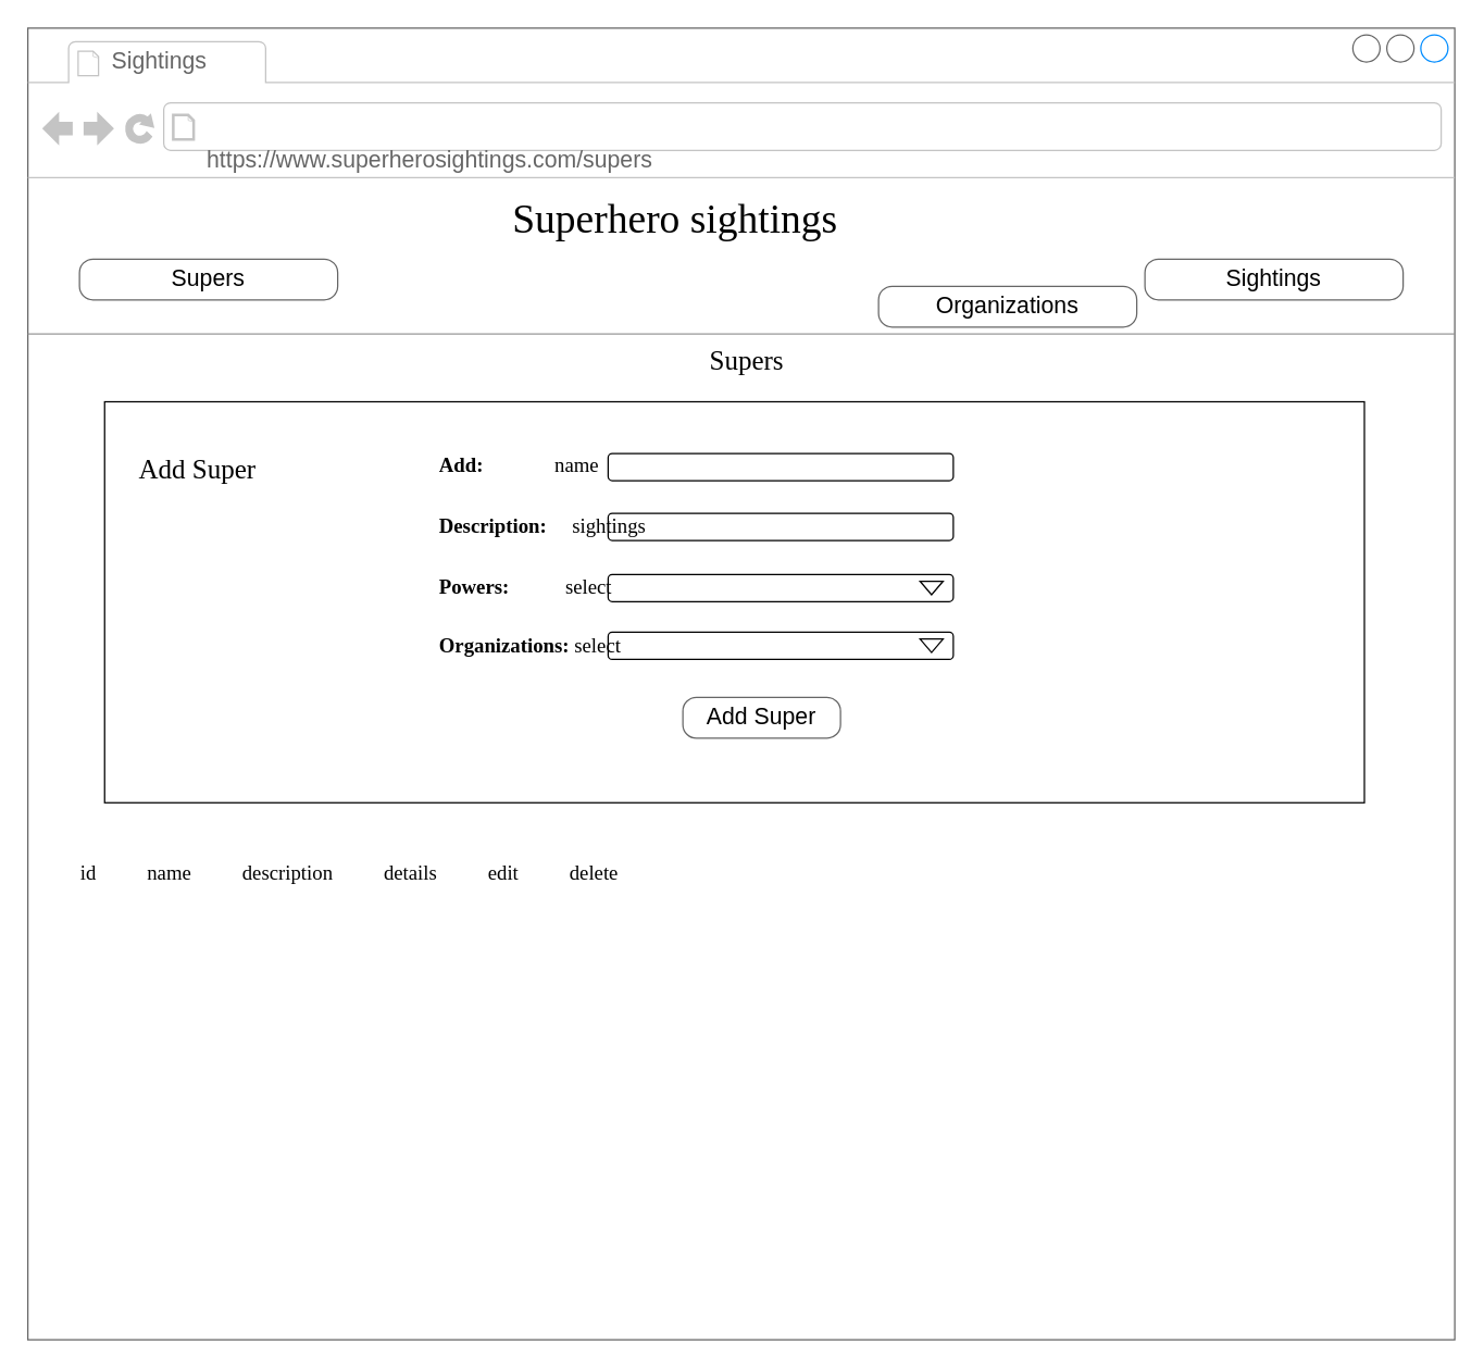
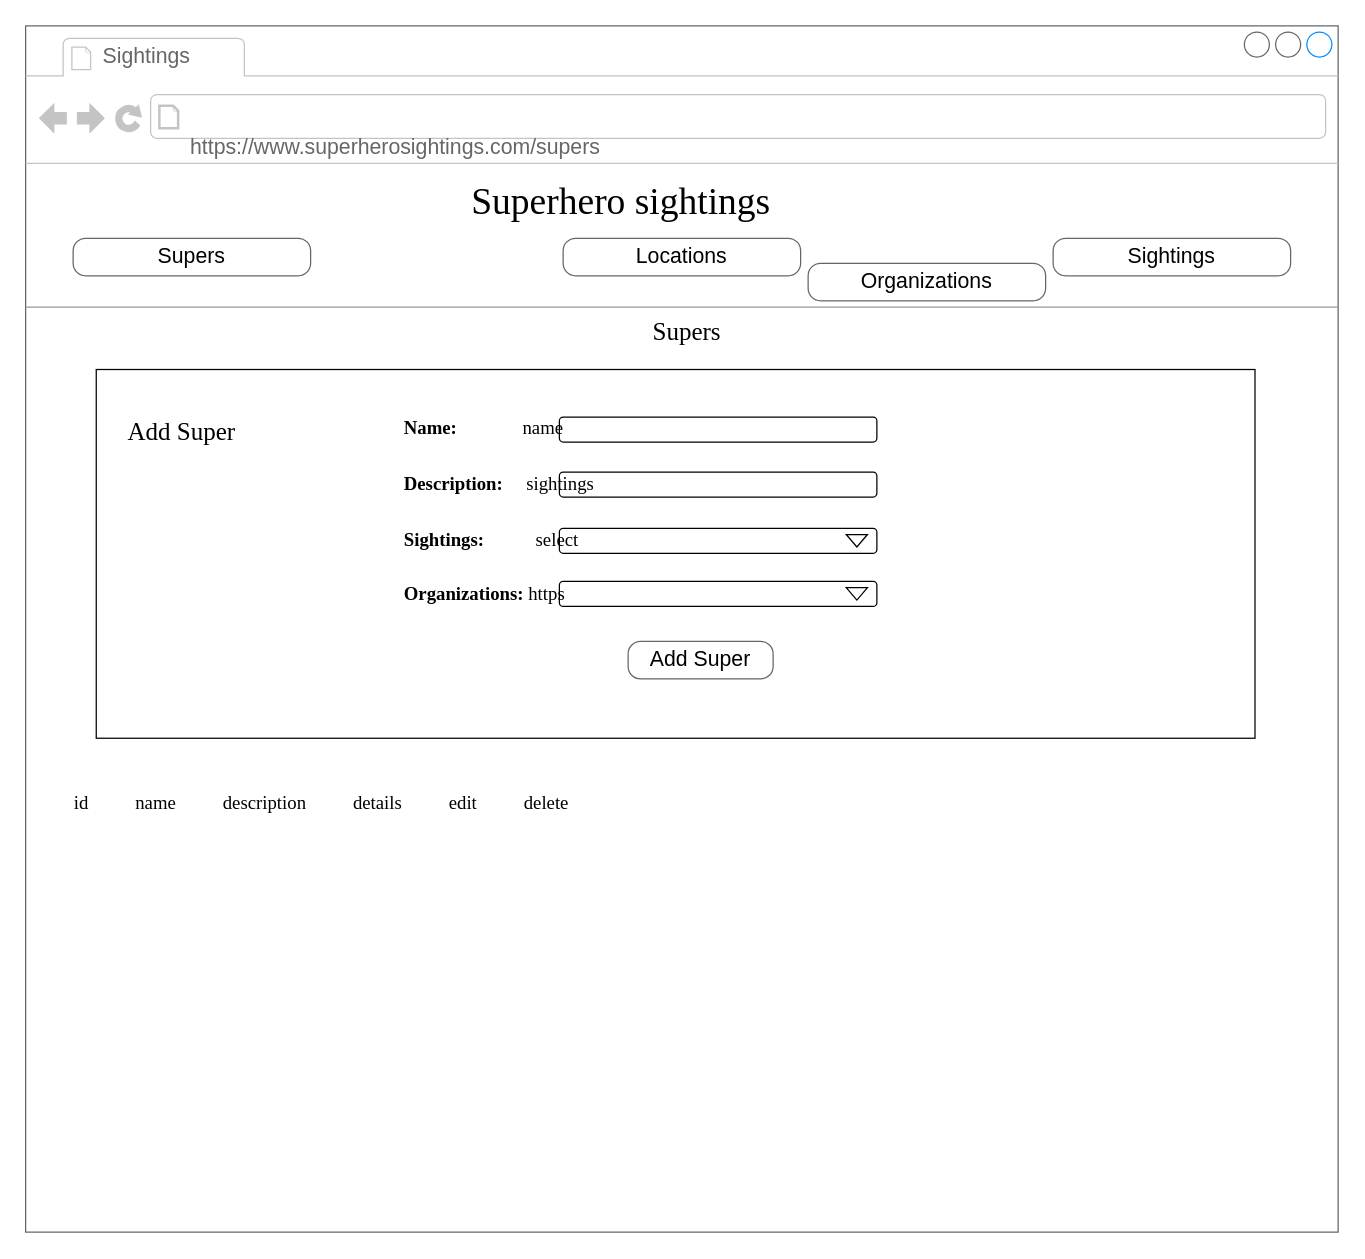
  <mxCell id="0" />
  <mxCell id="1" parent="0" />
  <mxCell id="2" value="" style="strokeWidth=1;shadow=0;dashed=0;align=center;html=1;shape=mxgraph.mockup.containers.browserWindow;rSize=0;strokeColor=#666666;mainText=,;recursiveResize=0;rounded=0;labelBackgroundColor=none;fontFamily=Verdana;fontSize=12" parent="1" vertex="1"><mxGeometry x="20" y="20" width="1050" height="965" as="geometry" /></mxCell>
  <mxCell id="3" value="Sightings" style="strokeWidth=1;shadow=0;dashed=0;align=center;html=1;shape=mxgraph.mockup.containers.anchor;fontSize=17;fontColor=#666666;align=left;" parent="2" vertex="1"><mxGeometry x="60" y="12" width="100" height="26" as="geometry" /></mxCell>
  <mxCell id="4" value="https://www.superherosightings.com/supers" style="strokeWidth=1;shadow=0;dashed=0;align=center;html=1;shape=mxgraph.mockup.containers.anchor;rSize=0;fontSize=17;fontColor=#666666;align=left;" parent="2" vertex="1"><mxGeometry x="130" y="85" width="250" height="26" as="geometry" /></mxCell>
  <mxCell id="5" value="Superhero sightings" style="text;html=1;points=[];align=left;verticalAlign=top;spacingTop=-4;fontSize=30;fontFamily=Verdana" parent="2" vertex="1"><mxGeometry x="355" y="120" width="340" height="50" as="geometry" /></mxCell>
  <mxCell id="6" value="" style="verticalLabelPosition=bottom;shadow=0;dashed=0;align=center;html=1;verticalAlign=top;strokeWidth=1;shape=mxgraph.mockup.markup.line;strokeColor=#999999;rounded=0;labelBackgroundColor=none;fillColor=#ffffff;fontFamily=Verdana;fontSize=12;fontColor=#000000;" parent="2" vertex="1"><mxGeometry y="120" width="1050" height="210" as="geometry" /></mxCell>
  <mxCell id="7" value="Supers" style="strokeWidth=1;shadow=0;dashed=0;align=center;html=1;shape=mxgraph.mockup.buttons.button;strokeColor=#666666;mainText=;buttonStyle=round;fontSize=17;fontStyle=0;fillColor=none;whiteSpace=wrap;rounded=0;labelBackgroundColor=none;" parent="2" vertex="1"><mxGeometry x="38" y="170" width="190" height="30" as="geometry" /></mxCell>
+ <mxCell id="8" value="Locations" style="strokeWidth=1;shadow=0;dashed=0;align=center;html=1;shape=mxgraph.mockup.buttons.button;strokeColor=#666666;mainText=;buttonStyle=round;fontSize=17;fontStyle=0;fillColor=none;whiteSpace=wrap;rounded=0;labelBackgroundColor=none;" parent="2" vertex="1"><mxGeometry x="430" y="170" width="190" height="30" as="geometry" /></mxCell>
  <mxCell id="9" value="Organizations" style="strokeWidth=1;shadow=0;dashed=0;align=center;html=1;shape=mxgraph.mockup.buttons.button;strokeColor=#666666;mainText=;buttonStyle=round;fontSize=17;fontStyle=0;fillColor=none;whiteSpace=wrap;rounded=0;labelBackgroundColor=none;" parent="2" vertex="1"><mxGeometry x="626" y="190" width="190" height="30" as="geometry" /></mxCell>
  <mxCell id="10" value="Sightings" style="strokeWidth=1;shadow=0;dashed=0;align=center;html=1;shape=mxgraph.mockup.buttons.button;strokeColor=#666666;mainText=;buttonStyle=round;fontSize=17;fontStyle=0;fillColor=none;whiteSpace=wrap;rounded=0;labelBackgroundColor=none;" parent="2" vertex="1"><mxGeometry x="822" y="170" width="190" height="30" as="geometry" /></mxCell>
  <mxCell id="11" value="Supers" style="text;html=1;points=[];align=left;verticalAlign=top;spacingTop=-4;fontSize=20;fontFamily=Verdana" parent="2" vertex="1"><mxGeometry x="500" y="230" width="170" height="30" as="geometry" /></mxCell>
  <mxCell id="12" value="id&amp;nbsp; &amp;nbsp; &amp;nbsp; &amp;nbsp; &amp;nbsp; name&amp;nbsp; &amp;nbsp; &amp;nbsp; &amp;nbsp; &amp;nbsp; description&amp;nbsp; &amp;nbsp; &amp;nbsp; &amp;nbsp; &amp;nbsp; details&amp;nbsp; &amp;nbsp; &amp;nbsp; &amp;nbsp; &amp;nbsp; edit&amp;nbsp; &amp;nbsp; &amp;nbsp; &amp;nbsp; &amp;nbsp; delete&amp;nbsp; &amp;nbsp;" style="text;html=1;points=[];align=left;verticalAlign=top;spacingTop=-4;fontSize=15;fontFamily=Verdana" parent="2" vertex="1"><mxGeometry x="36.5" y="610" width="920" height="30" as="geometry" /></mxCell>
- <mxCell id="13" value="&lt;b&gt;Add:&amp;nbsp; &amp;nbsp; &amp;nbsp; &amp;nbsp; &amp;nbsp; &amp;nbsp; &amp;nbsp;&amp;nbsp;&lt;/b&gt;name" style="text;html=1;points=[];align=left;verticalAlign=top;spacingTop=-4;fontSize=15;fontFamily=Verdana" parent="2" vertex="1"><mxGeometry x="301" y="310" width="170" height="30" as="geometry" /></mxCell>
+ <mxCell id="13" value="&lt;b&gt;Name:&amp;nbsp; &amp;nbsp; &amp;nbsp; &amp;nbsp; &amp;nbsp; &amp;nbsp; &amp;nbsp;&amp;nbsp;&lt;/b&gt;name" style="text;html=1;points=[];align=left;verticalAlign=top;spacingTop=-4;fontSize=15;fontFamily=Verdana" parent="2" vertex="1"><mxGeometry x="301" y="310" width="170" height="30" as="geometry" /></mxCell>
  <mxCell id="14" value="&lt;b&gt;Description:&amp;nbsp; &amp;nbsp; &amp;nbsp;&lt;/b&gt;sightings" style="text;html=1;points=[];align=left;verticalAlign=top;spacingTop=-4;fontSize=15;fontFamily=Verdana" parent="2" vertex="1"><mxGeometry x="301" y="355" width="170" height="30" as="geometry" /></mxCell>
  <mxCell id="15" value="Add Super" style="strokeWidth=1;shadow=0;dashed=0;align=center;html=1;shape=mxgraph.mockup.buttons.button;strokeColor=#666666;mainText=;buttonStyle=round;fontSize=17;fontStyle=0;fillColor=none;whiteSpace=wrap;rounded=0;labelBackgroundColor=none;" parent="2" vertex="1"><mxGeometry x="482" y="492.5" width="116" height="30" as="geometry" /></mxCell>
  <mxCell id="16" value="" style="rounded=1;whiteSpace=wrap;html=1;glass=0;fillColor=none;" parent="2" vertex="1"><mxGeometry x="427" y="313" width="254" height="20" as="geometry" /></mxCell>
  <mxCell id="17" value="Add Super" style="text;html=1;points=[];align=left;verticalAlign=top;spacingTop=-4;fontSize=20;fontFamily=Verdana" parent="2" vertex="1"><mxGeometry x="80" y="310" width="170" height="30" as="geometry" /></mxCell>
  <mxCell id="18" value="" style="rounded=1;whiteSpace=wrap;html=1;glass=0;fillColor=none;" parent="2" vertex="1"><mxGeometry x="427" y="357" width="254" height="20" as="geometry" /></mxCell>
- <mxCell id="19" value="&lt;b&gt;Powers:&amp;nbsp; &amp;nbsp; &amp;nbsp; &amp;nbsp; &amp;nbsp; &amp;nbsp;&lt;/b&gt;select" style="text;html=1;points=[];align=left;verticalAlign=top;spacingTop=-4;fontSize=15;fontFamily=Verdana" vertex="1" parent="2"><mxGeometry x="301" y="400" width="170" height="30" as="geometry" /></mxCell>
+ <mxCell id="19" value="&lt;b&gt;Sightings:&amp;nbsp; &amp;nbsp; &amp;nbsp; &amp;nbsp; &amp;nbsp; &amp;nbsp;&lt;/b&gt;select" style="text;html=1;points=[];align=left;verticalAlign=top;spacingTop=-4;fontSize=15;fontFamily=Verdana" vertex="1" parent="2"><mxGeometry x="301" y="400" width="170" height="30" as="geometry" /></mxCell>
  <mxCell id="20" value="" style="rounded=1;whiteSpace=wrap;html=1;glass=0;fillColor=none;" vertex="1" parent="2"><mxGeometry x="427" y="402" width="254" height="20" as="geometry" /></mxCell>
- <mxCell id="21" value="&lt;b&gt;Organizations:&amp;nbsp;&lt;/b&gt;select" style="text;html=1;points=[];align=left;verticalAlign=top;spacingTop=-4;fontSize=15;fontFamily=Verdana" vertex="1" parent="2"><mxGeometry x="301" y="442.5" width="170" height="30" as="geometry" /></mxCell>
+ <mxCell id="21" value="&lt;b&gt;Organizations:&amp;nbsp;&lt;/b&gt;https" style="text;html=1;points=[];align=left;verticalAlign=top;spacingTop=-4;fontSize=15;fontFamily=Verdana" vertex="1" parent="2"><mxGeometry x="301" y="442.5" width="170" height="30" as="geometry" /></mxCell>
  <mxCell id="22" value="" style="rounded=1;whiteSpace=wrap;html=1;glass=0;fillColor=none;" vertex="1" parent="2"><mxGeometry x="427" y="444.5" width="254" height="20" as="geometry" /></mxCell>
  <mxCell id="23" value="" style="triangle;whiteSpace=wrap;html=1;rotation=90;" vertex="1" parent="2"><mxGeometry x="660" y="446" width="10" height="17" as="geometry" /></mxCell>
  <mxCell id="24" value="" style="triangle;whiteSpace=wrap;html=1;rotation=90;" vertex="1" parent="2"><mxGeometry x="660" y="403.5" width="10" height="17" as="geometry" /></mxCell>
  <mxCell id="25" value="" style="rounded=0;whiteSpace=wrap;html=1;fillColor=none;" vertex="1" parent="1"><mxGeometry x="76.5" y="295" width="927" height="295" as="geometry" /></mxCell>
